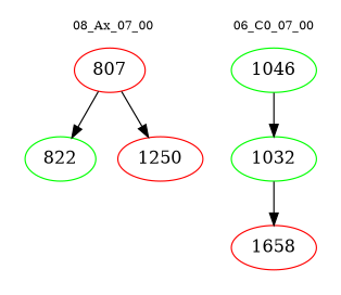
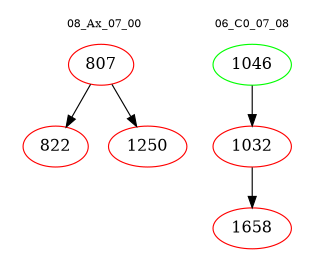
  digraph {
    node [color=red]
    edge [color=black]
    n1 [label=807]
-   n2 [color=green label=822]
+   n2 [label=822]
    n3 [label=1250]
-   n4 [color=green label=1032]
+   n4 [label=1032]
    n5 [color=green label=1046]
    n6 [label=1658]
    subgraph cluster_1 {
      color=white
      fontsize=10
      label="08_Ax_07_00"
      n1
      n2
      n3
    }
    subgraph cluster_2 {
      color=white
      fontsize=10
-     label="06_C0_07_00"
+     label="06_C0_07_08"
      n4
      n5
      n6
    }
    n1 -> n2
    n1 -> n3
    n4 -> n6
    n5 -> n4
  }
